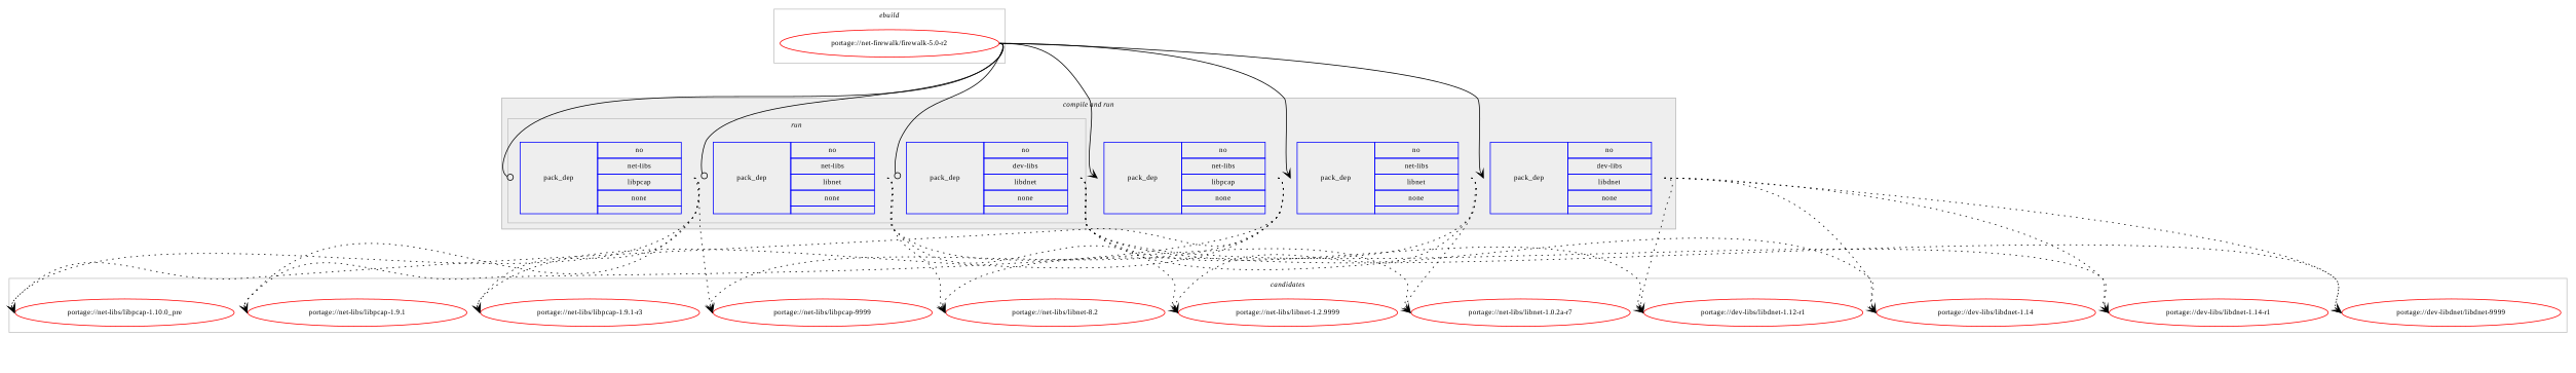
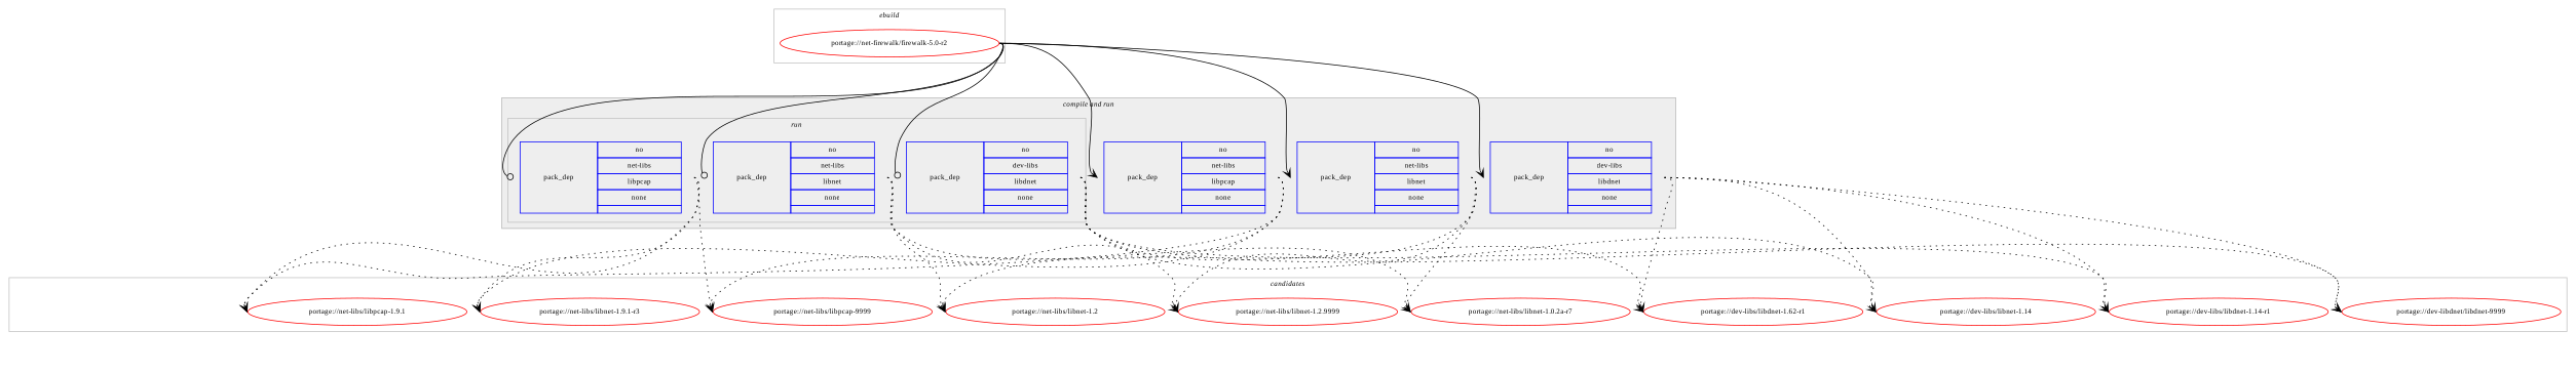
  digraph {
    compound=true
    concentrate=true
    fontname="Liberation Serif"
    fontsize=10
    newrank=true
    rankdir=TB
    ranksep=1.5
    node [color=red fontname="Liberation Serif" fontsize=10]
    edge [arrowhead=vee fontname="Liberation Serif" headport=w style=dotted tailport=e weight=100]
    n1 [label="portage://net-firewalk/firewalk-5.0-r2" width=4]
    n2 [color=blue label=<<TABLE BORDER="0" CELLBORDER="1" CELLSPACING="0" CELLPADDING="4" WIDTH="220"><TR><TD ROWSPAN="6" CELLPADDING="30">pack_dep</TD></TR><TR><TD WIDTH="110">no</TD></TR><TR><TD>dev-libs</TD></TR><TR><TD>libdnet</TD></TR><TR><TD>none</TD></TR><TR><TD></TD></TR></TABLE>> shape=none]
    n3 [color=blue label=<<TABLE BORDER="0" CELLBORDER="1" CELLSPACING="0" CELLPADDING="4" WIDTH="220"><TR><TD ROWSPAN="6" CELLPADDING="30">pack_dep</TD></TR><TR><TD WIDTH="110">no</TD></TR><TR><TD>net-libs</TD></TR><TR><TD>libnet</TD></TR><TR><TD>none</TD></TR><TR><TD></TD></TR></TABLE>> shape=none]
    n4 [color=blue label=<<TABLE BORDER="0" CELLBORDER="1" CELLSPACING="0" CELLPADDING="4" WIDTH="220"><TR><TD ROWSPAN="6" CELLPADDING="30">pack_dep</TD></TR><TR><TD WIDTH="110">no</TD></TR><TR><TD>net-libs</TD></TR><TR><TD>libpcap</TD></TR><TR><TD>none</TD></TR><TR><TD></TD></TR></TABLE>> shape=none]
    n5 [color=blue label=<<TABLE BORDER="0" CELLBORDER="1" CELLSPACING="0" CELLPADDING="4" WIDTH="220"><TR><TD ROWSPAN="6" CELLPADDING="30">pack_dep</TD></TR><TR><TD WIDTH="110">no</TD></TR><TR><TD>dev-libs</TD></TR><TR><TD>libdnet</TD></TR><TR><TD>none</TD></TR><TR><TD></TD></TR></TABLE>> shape=none]
    n6 [color=blue label=<<TABLE BORDER="0" CELLBORDER="1" CELLSPACING="0" CELLPADDING="4" WIDTH="220"><TR><TD ROWSPAN="6" CELLPADDING="30">pack_dep</TD></TR><TR><TD WIDTH="110">no</TD></TR><TR><TD>net-libs</TD></TR><TR><TD>libnet</TD></TR><TR><TD>none</TD></TR><TR><TD></TD></TR></TABLE>> shape=none]
    n7 [color=blue label=<<TABLE BORDER="0" CELLBORDER="1" CELLSPACING="0" CELLPADDING="4" WIDTH="220"><TR><TD ROWSPAN="6" CELLPADDING="30">pack_dep</TD></TR><TR><TD WIDTH="110">no</TD></TR><TR><TD>net-libs</TD></TR><TR><TD>libpcap</TD></TR><TR><TD>none</TD></TR><TR><TD></TD></TR></TABLE>> shape=none]
    n8 [label="portage://dev-libdnet/libdnet-9999" width=4]
    n9 [label="portage://dev-libs/libdnet-1.14-r1" width=4]
-   n10 [label="portage://dev-libs/libdnet-1.14" width=4]
-   n11 [label="portage://dev-libs/libdnet-1.12-r1" width=4]
+   n10 [label="portage://dev-libs/libnet-1.14" width=4]
+   n11 [label="portage://dev-libs/libdnet-1.62-r1" width=4]
    n12 [label="portage://net-libs/libnet-1.2.9999" width=4]
-   n13 [label="portage://net-libs/libnet-8.2" width=4]
+   n13 [label="portage://net-libs/libnet-1.2" width=4]
    n14 [label="portage://net-libs/libnet-1.0.2a-r7" width=4]
    n15 [label="portage://net-libs/libpcap-9999" width=4]
-   n16 [label="portage://net-libs/libpcap-1.9.1-r3" width=4]
+   n16 [label="portage://net-libs/libnet-1.9.1-r3" width=4]
    n17 [label="portage://net-libs/libpcap-1.9.1" width=4]
-   n18 [label="portage://net-libs/libpcap-1.10.0_pre" width=4]
    subgraph cluster_1 {
      color=gray
      label=<<i>ebuild</i>>
      rank=same
      n1
    }
    subgraph cluster_2 {
      color=gray
      label=<<i>dependencies</i>>
      subgraph cluster_3 {
        color=gray
        fillcolor="#eeeeee"
        label=<<i>compile</i>>
        style=filled
        subgraph sub_4 {
          color=gray
          fillcolor="#eeeeee"
          label=<<i>compile</i>>
          style=filled
          n2
        }
        subgraph sub_5 {
          color=gray
          fillcolor="#eeeeee"
          label=<<i>compile</i>>
          style=filled
          n3
        }
        subgraph sub_6 {
          color=gray
          fillcolor="#eeeeee"
          label=<<i>compile</i>>
          style=filled
          n4
        }
      }
      subgraph cluster_7 {
        color=gray
        fillcolor="#eeeeee"
        label=<<i>compile and run</i>>
        style=filled
      }
      subgraph cluster_8 {
        color=gray
        fillcolor="#eeeeee"
        label=<<i>run</i>>
        style=filled
        subgraph sub_9 {
          color=gray
          fillcolor="#eeeeee"
          label=<<i>run</i>>
          style=filled
          n5
        }
        subgraph sub_10 {
          color=gray
          fillcolor="#eeeeee"
          label=<<i>run</i>>
          style=filled
          n6
        }
        subgraph sub_11 {
          color=gray
          fillcolor="#eeeeee"
          label=<<i>run</i>>
          style=filled
          n7
        }
      }
    }
    subgraph cluster_12 {
      color=gray
      label=<<i>candidates</i>>
      rank=same
      subgraph sub_13 {
        color=black
        label=<<i>candidates</i>>
        nodesep=1
        rank=same
        n8
        n9
        n10
        n11
      }
      subgraph sub_14 {
        color=black
        label=<<i>candidates</i>>
        nodesep=1
        rank=same
        n12
        n13
        n14
      }
      subgraph sub_15 {
        color=black
        label=<<i>candidates</i>>
        nodesep=1
        rank=same
        n15
        n16
        n17
-       n18
      }
      subgraph sub_16 {
        color=black
        label=<<i>candidates</i>>
        nodesep=1
        rank=same
        n8
        n9
        n10
        n11
      }
      subgraph sub_17 {
        color=black
        label=<<i>candidates</i>>
        nodesep=1
        rank=same
        n12
        n13
        n14
      }
      subgraph sub_18 {
        color=black
        label=<<i>candidates</i>>
        nodesep=1
        rank=same
        n15
        n16
        n17
-       n18
      }
    }
    n1 -> n2 [style=solid weight=20]
    n1 -> n3 [style=solid weight=20]
    n1 -> n4 [style=solid weight=20]
    n1 -> n5 [arrowhead=odot style=solid weight=20]
    n1 -> n6 [arrowhead=odot style=solid weight=20]
    n1 -> n7 [arrowhead=odot style=solid weight=20]
    n2 -> n8
    n2 -> n9
    n2 -> n10
    n2 -> n11
    n3 -> n12
    n3 -> n13
    n3 -> n14
    n4 -> n15
    n4 -> n16
    n4 -> n17
-   n4 -> n18
    n5 -> n8
    n5 -> n9
    n5 -> n10
    n5 -> n11
    n6 -> n12
    n6 -> n13
    n6 -> n14
    n7 -> n15
    n7 -> n16
    n7 -> n17
-   n7 -> n18
  }
